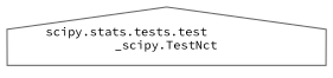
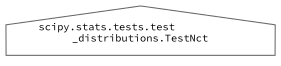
  digraph {
    rankdir=TB
    fontname="Source Code Pro"
-   n1 [color=grey40 fillcolor=white fontname="Source Code Pro" fontsize=10 height=0.2 label="scipy.stats.tests.test\l_scipy.TestNct" shape=house style=filled width=0.4]
+   n1 [color=grey40 fillcolor=white fontname="Source Code Pro" fontsize=10 height=0.2 label="scipy.stats.tests.test\l_distributions.TestNct" shape=house style=filled width=0.4]
  }
